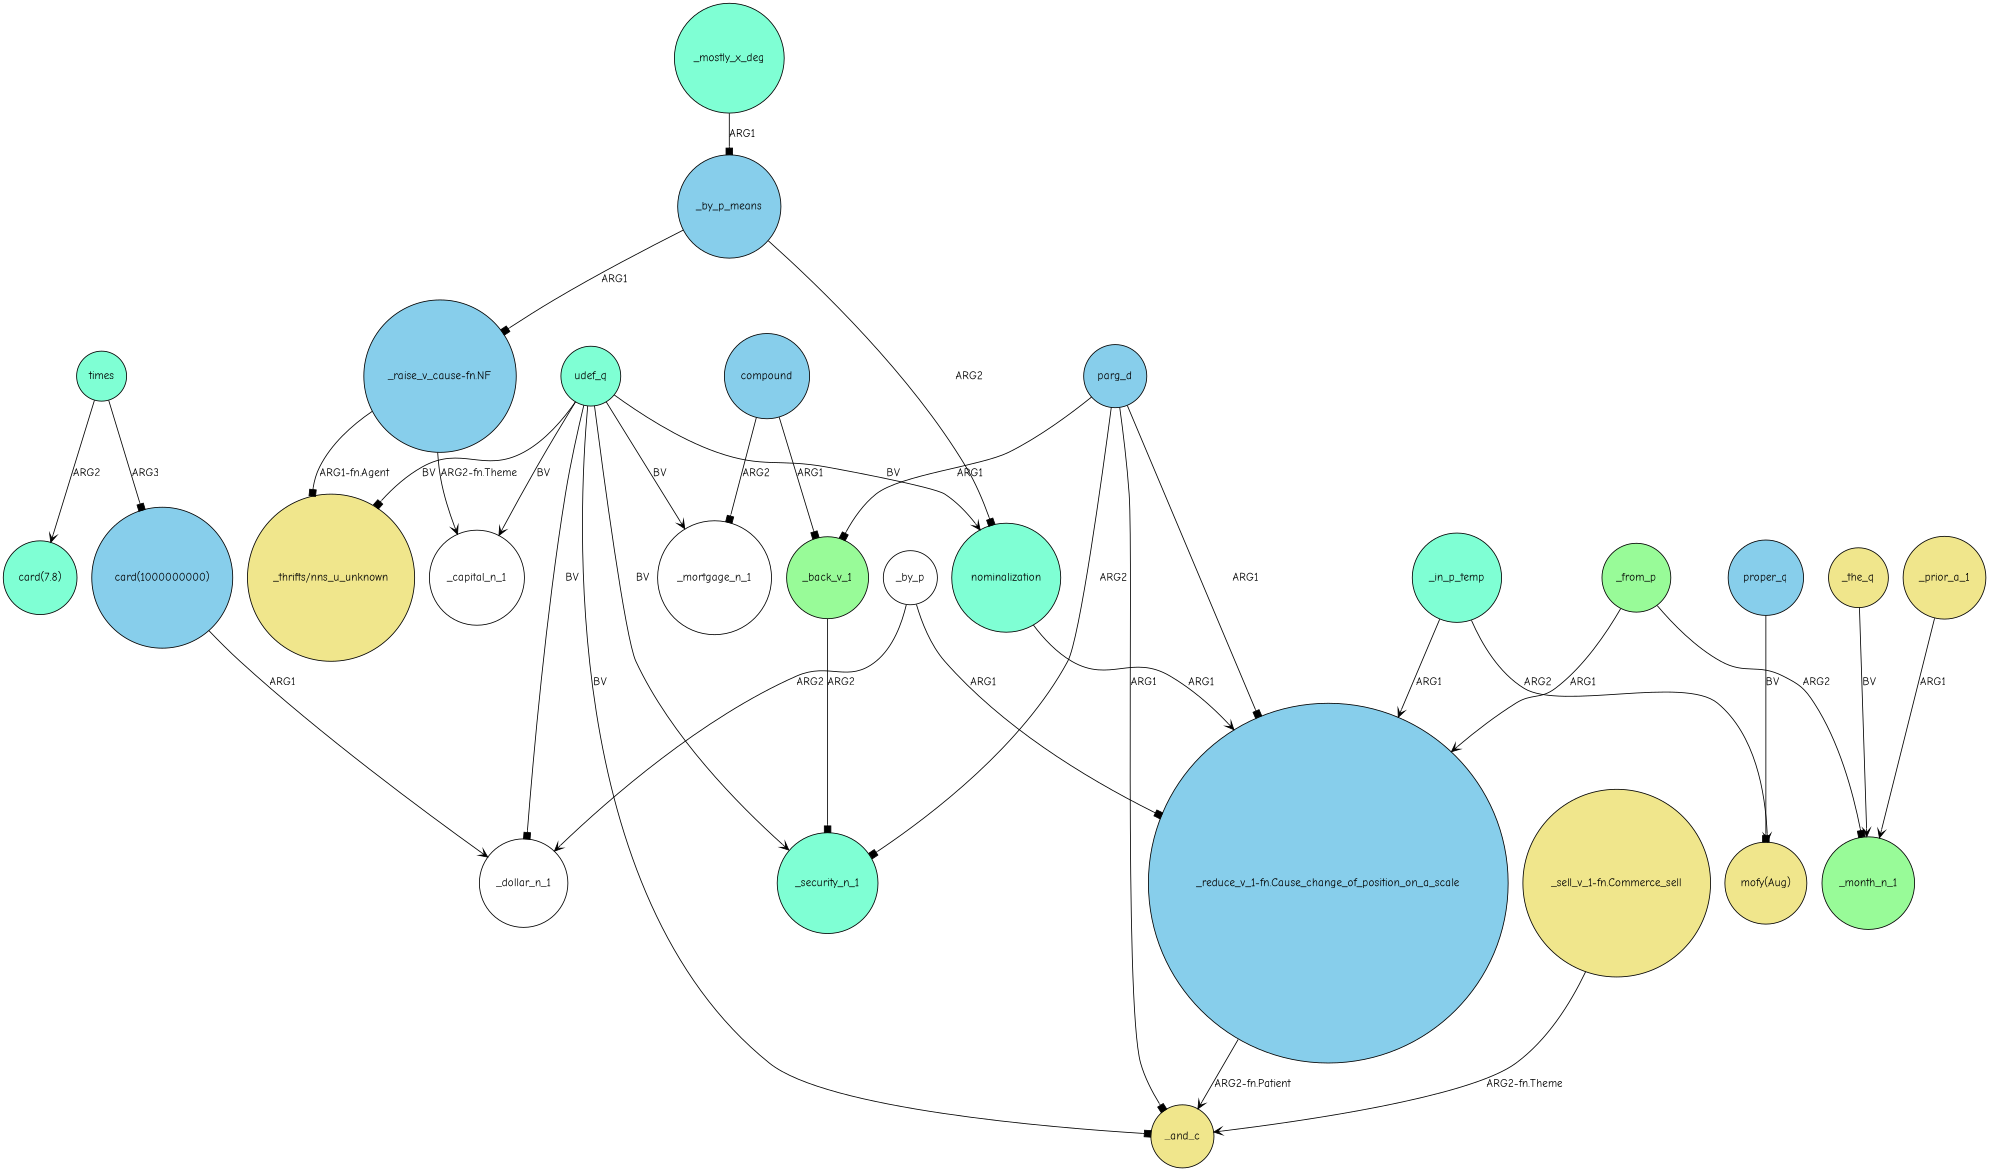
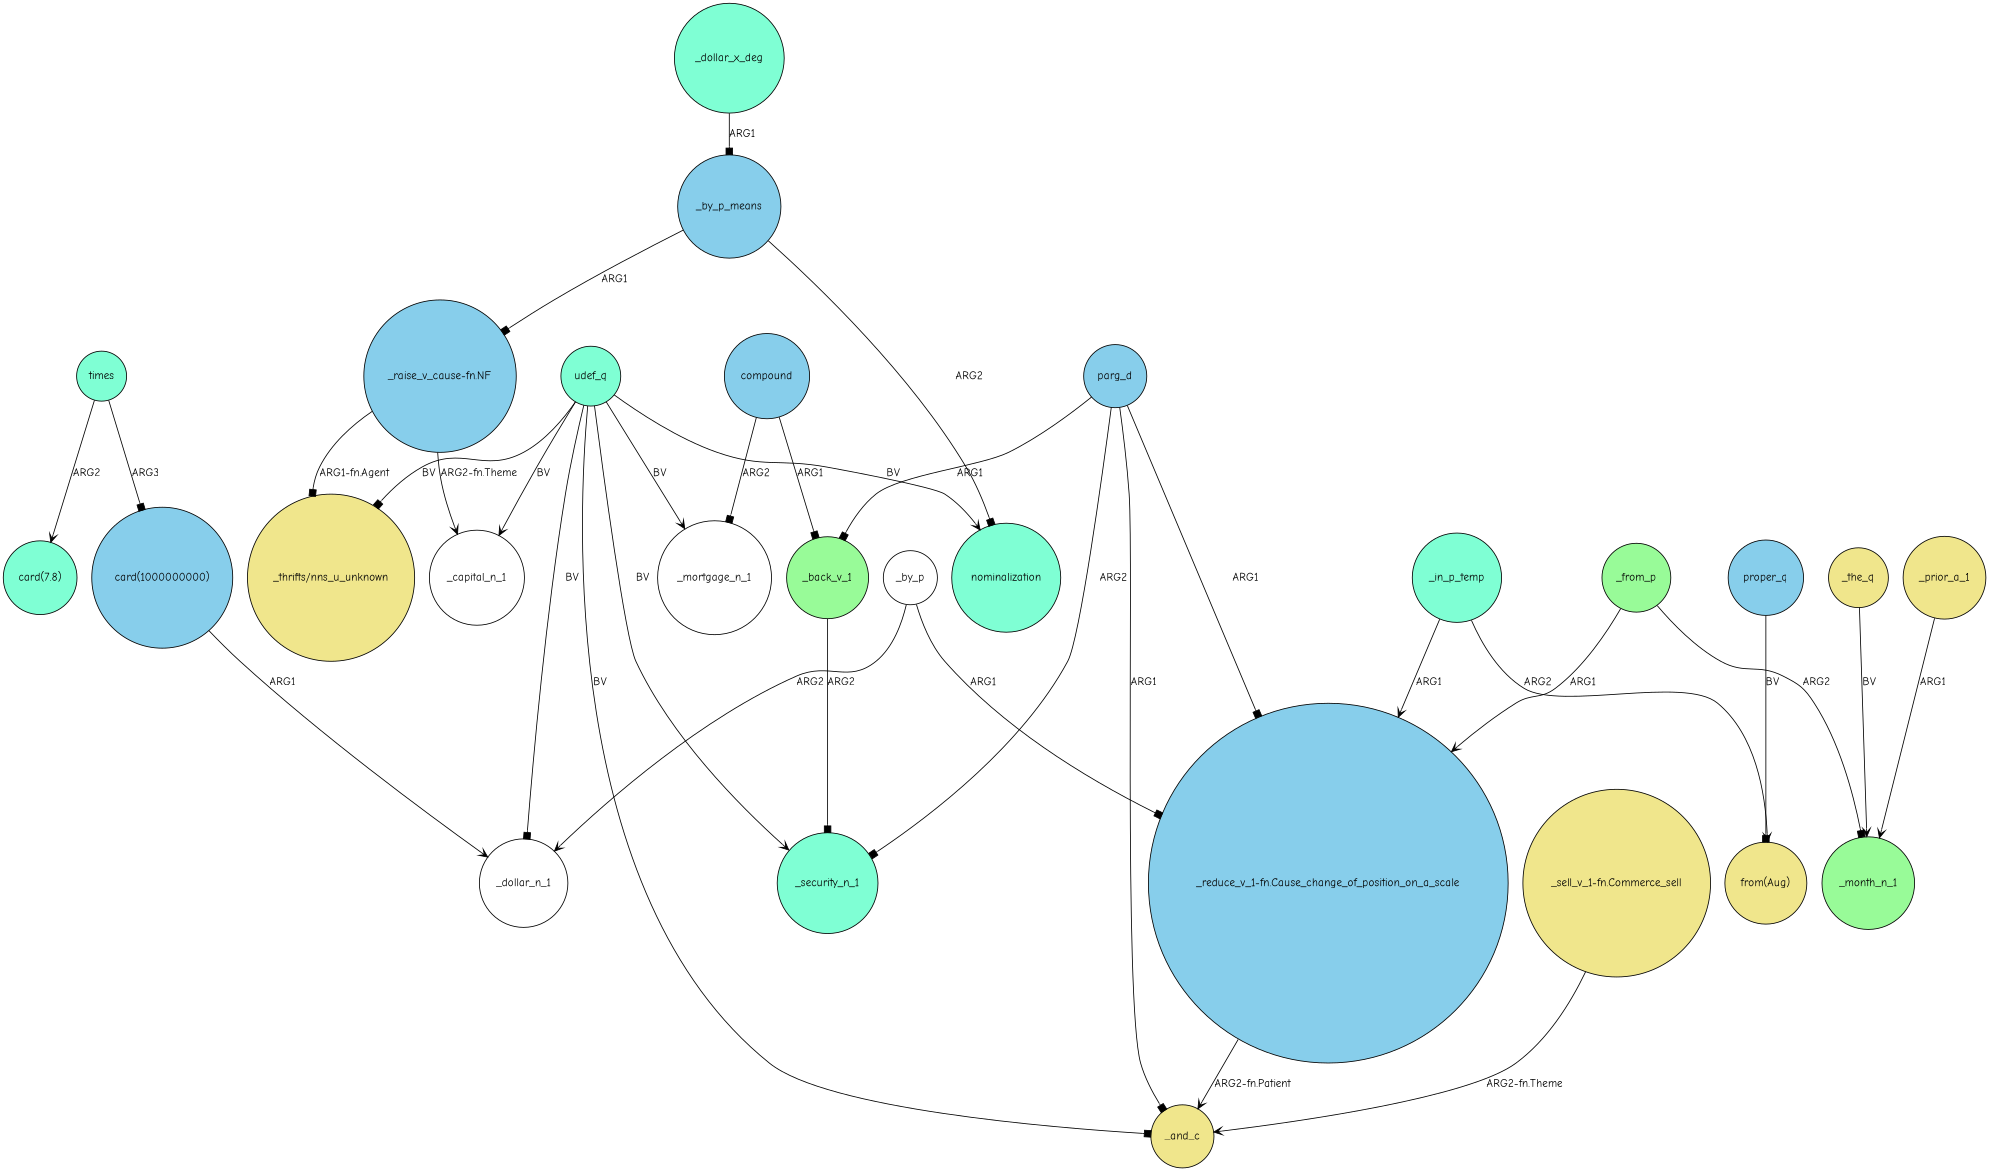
  digraph {
    fontname="Comic Neue"
    node [fillcolor=skyblue fontname="Comic Neue" shape=circle style=filled]
    edge [arrowhead=box fontname="Comic Neue"]
    _by_p [fillcolor=white]
    "_reduce_v_1-fn.Cause_change_of_position_on_a_scale"
    _dollar_n_1 [fillcolor=white]
    _and_c [fillcolor=khaki]
    nominalization [fillcolor=aquamarine]
    _by_p_means
    "_raise_v_cause-fn.NF"
    "_thrifts/nns_u_unknown" [fillcolor=khaki]
    _capital_n_1 [fillcolor=white]
    udef_q [fillcolor=aquamarine]
    _mortgage_n_1 [fillcolor=white]
    _security_n_1 [fillcolor=aquamarine]
    compound
    _back_v_1 [fillcolor=palegreen]
    times [fillcolor=aquamarine]
    "card(7.8)" [fillcolor=aquamarine]
    "card(1000000000)"
-   _mostly_x_deg [fillcolor=aquamarine]
+   _mostly_x_deg [fillcolor=aquamarine label=_dollar_x_deg]
    parg_d
    _in_p_temp [fillcolor=aquamarine]
-   "mofy(Aug)" [fillcolor=khaki]
+   "mofy(Aug)" [fillcolor=khaki label="from(Aug)"]
    _the_q [fillcolor=khaki]
    _month_n_1 [fillcolor=palegreen]
    _prior_a_1 [fillcolor=khaki]
    _from_p [fillcolor=palegreen]
    "_sell_v_1-fn.Commerce_sell" [fillcolor=khaki]
    proper_q
    _by_p -> "_reduce_v_1-fn.Cause_change_of_position_on_a_scale" [label=ARG1]
    _by_p -> _dollar_n_1 [arrowhead=vee label=ARG2]
    "_reduce_v_1-fn.Cause_change_of_position_on_a_scale" -> _and_c [arrowhead=vee label="ARG2-fn.Patient"]
-   nominalization -> "_reduce_v_1-fn.Cause_change_of_position_on_a_scale" [arrowhead=vee label=ARG1]
    _by_p_means -> nominalization [label=ARG2]
    _by_p_means -> "_raise_v_cause-fn.NF" [label=ARG1]
    "_raise_v_cause-fn.NF" -> "_thrifts/nns_u_unknown" [label="ARG1-fn.Agent"]
    "_raise_v_cause-fn.NF" -> _capital_n_1 [arrowhead=vee label="ARG2-fn.Theme"]
    udef_q -> _dollar_n_1 [label=BV]
    udef_q -> _and_c [label=BV]
    udef_q -> nominalization [arrowhead=vee label=BV]
    udef_q -> "_thrifts/nns_u_unknown" [label=BV]
    udef_q -> _capital_n_1 [arrowhead=vee label=BV]
    udef_q -> _mortgage_n_1 [arrowhead=vee label=BV]
    udef_q -> _security_n_1 [arrowhead=vee label=BV]
    compound -> _mortgage_n_1 [label=ARG2]
    compound -> _back_v_1 [label=ARG1]
    _back_v_1 -> _security_n_1 [label=ARG2]
    times -> "card(7.8)" [arrowhead=vee label=ARG2]
    times -> "card(1000000000)" [label=ARG3]
    "card(1000000000)" -> _dollar_n_1 [arrowhead=vee label=ARG1]
    _mostly_x_deg -> _by_p_means [label=ARG1]
    parg_d -> "_reduce_v_1-fn.Cause_change_of_position_on_a_scale" [label=ARG1]
    parg_d -> _and_c [label=ARG1]
    parg_d -> _security_n_1 [label=ARG2]
    parg_d -> _back_v_1 [label=ARG1]
    _in_p_temp -> "_reduce_v_1-fn.Cause_change_of_position_on_a_scale" [arrowhead=vee label=ARG1]
    _in_p_temp -> "mofy(Aug)" [arrowhead=vee label=ARG2]
    _the_q -> _month_n_1 [arrowhead=vee label=BV]
    _prior_a_1 -> _month_n_1 [arrowhead=vee label=ARG1]
    _from_p -> "_reduce_v_1-fn.Cause_change_of_position_on_a_scale" [arrowhead=vee label=ARG1]
    _from_p -> _month_n_1 [label=ARG2]
    "_sell_v_1-fn.Commerce_sell" -> _and_c [arrowhead=vee label="ARG2-fn.Theme"]
    proper_q -> "mofy(Aug)" [label=BV]
  }
